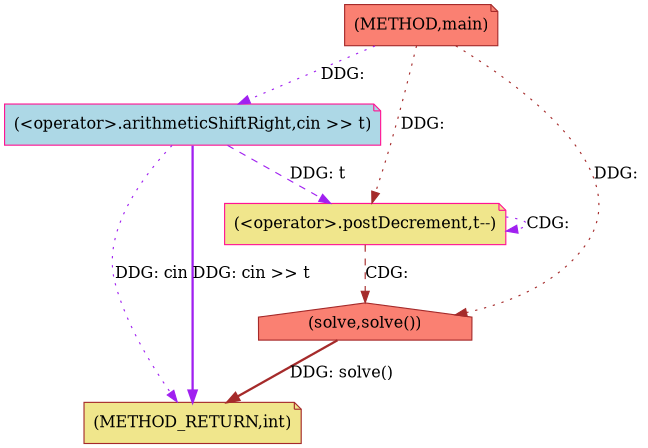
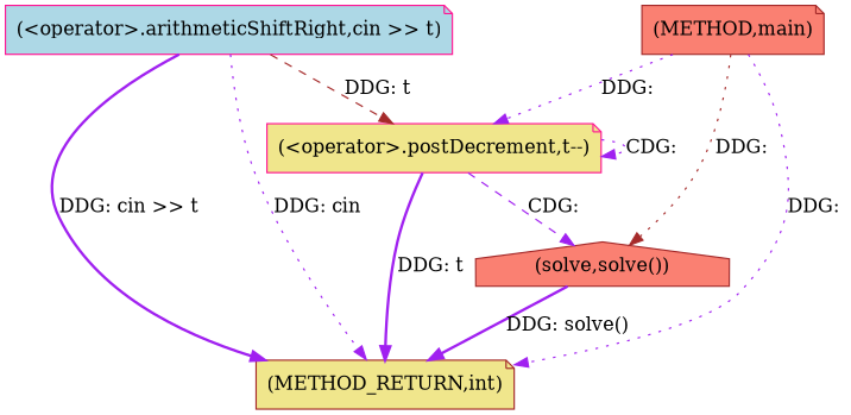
  digraph {
    node [color=brown fillcolor=salmon shape=note style=filled]
    edge [color=purple style=dotted]
    n1 [label="(METHOD,main)"]
    n2 [color=deeppink fillcolor=lightblue label="(<operator>.arithmeticShiftRight,cin >> t)"]
    n3 [color=deeppink fillcolor=khaki label="(<operator>.postDecrement,t--)"]
    n4 [label="(solve,solve())" shape=house]
    n5 [fillcolor=khaki label="(METHOD_RETURN,int)"]
-   n1 -> n2 [label="DDG: "]
-   n1 -> n3 [color=brown label="DDG: "]
+   n1 -> n5 [label="DDG: "]
+   n1 -> n3 [label="DDG: "]
    n1 -> n4 [color=brown label="DDG: "]
-   n2 -> n3 [label="DDG: t" style=dashed]
+   n2 -> n3 [color=brown label="DDG: t" style=dashed]
    n2 -> n5 [label="DDG: cin >> t" style=bold]
    n2 -> n5 [label="DDG: cin"]
    n3 -> n3 [label="CDG: "]
-   n3 -> n4 [color=brown label="CDG: " style=dashed]
-   n4 -> n5 [color=brown label="DDG: solve()" style=bold]
+   n3 -> n4 [label="CDG: " style=dashed]
+   n3 -> n5 [label="DDG: t" style=bold]
+   n4 -> n5 [label="DDG: solve()" style=bold]
  }
